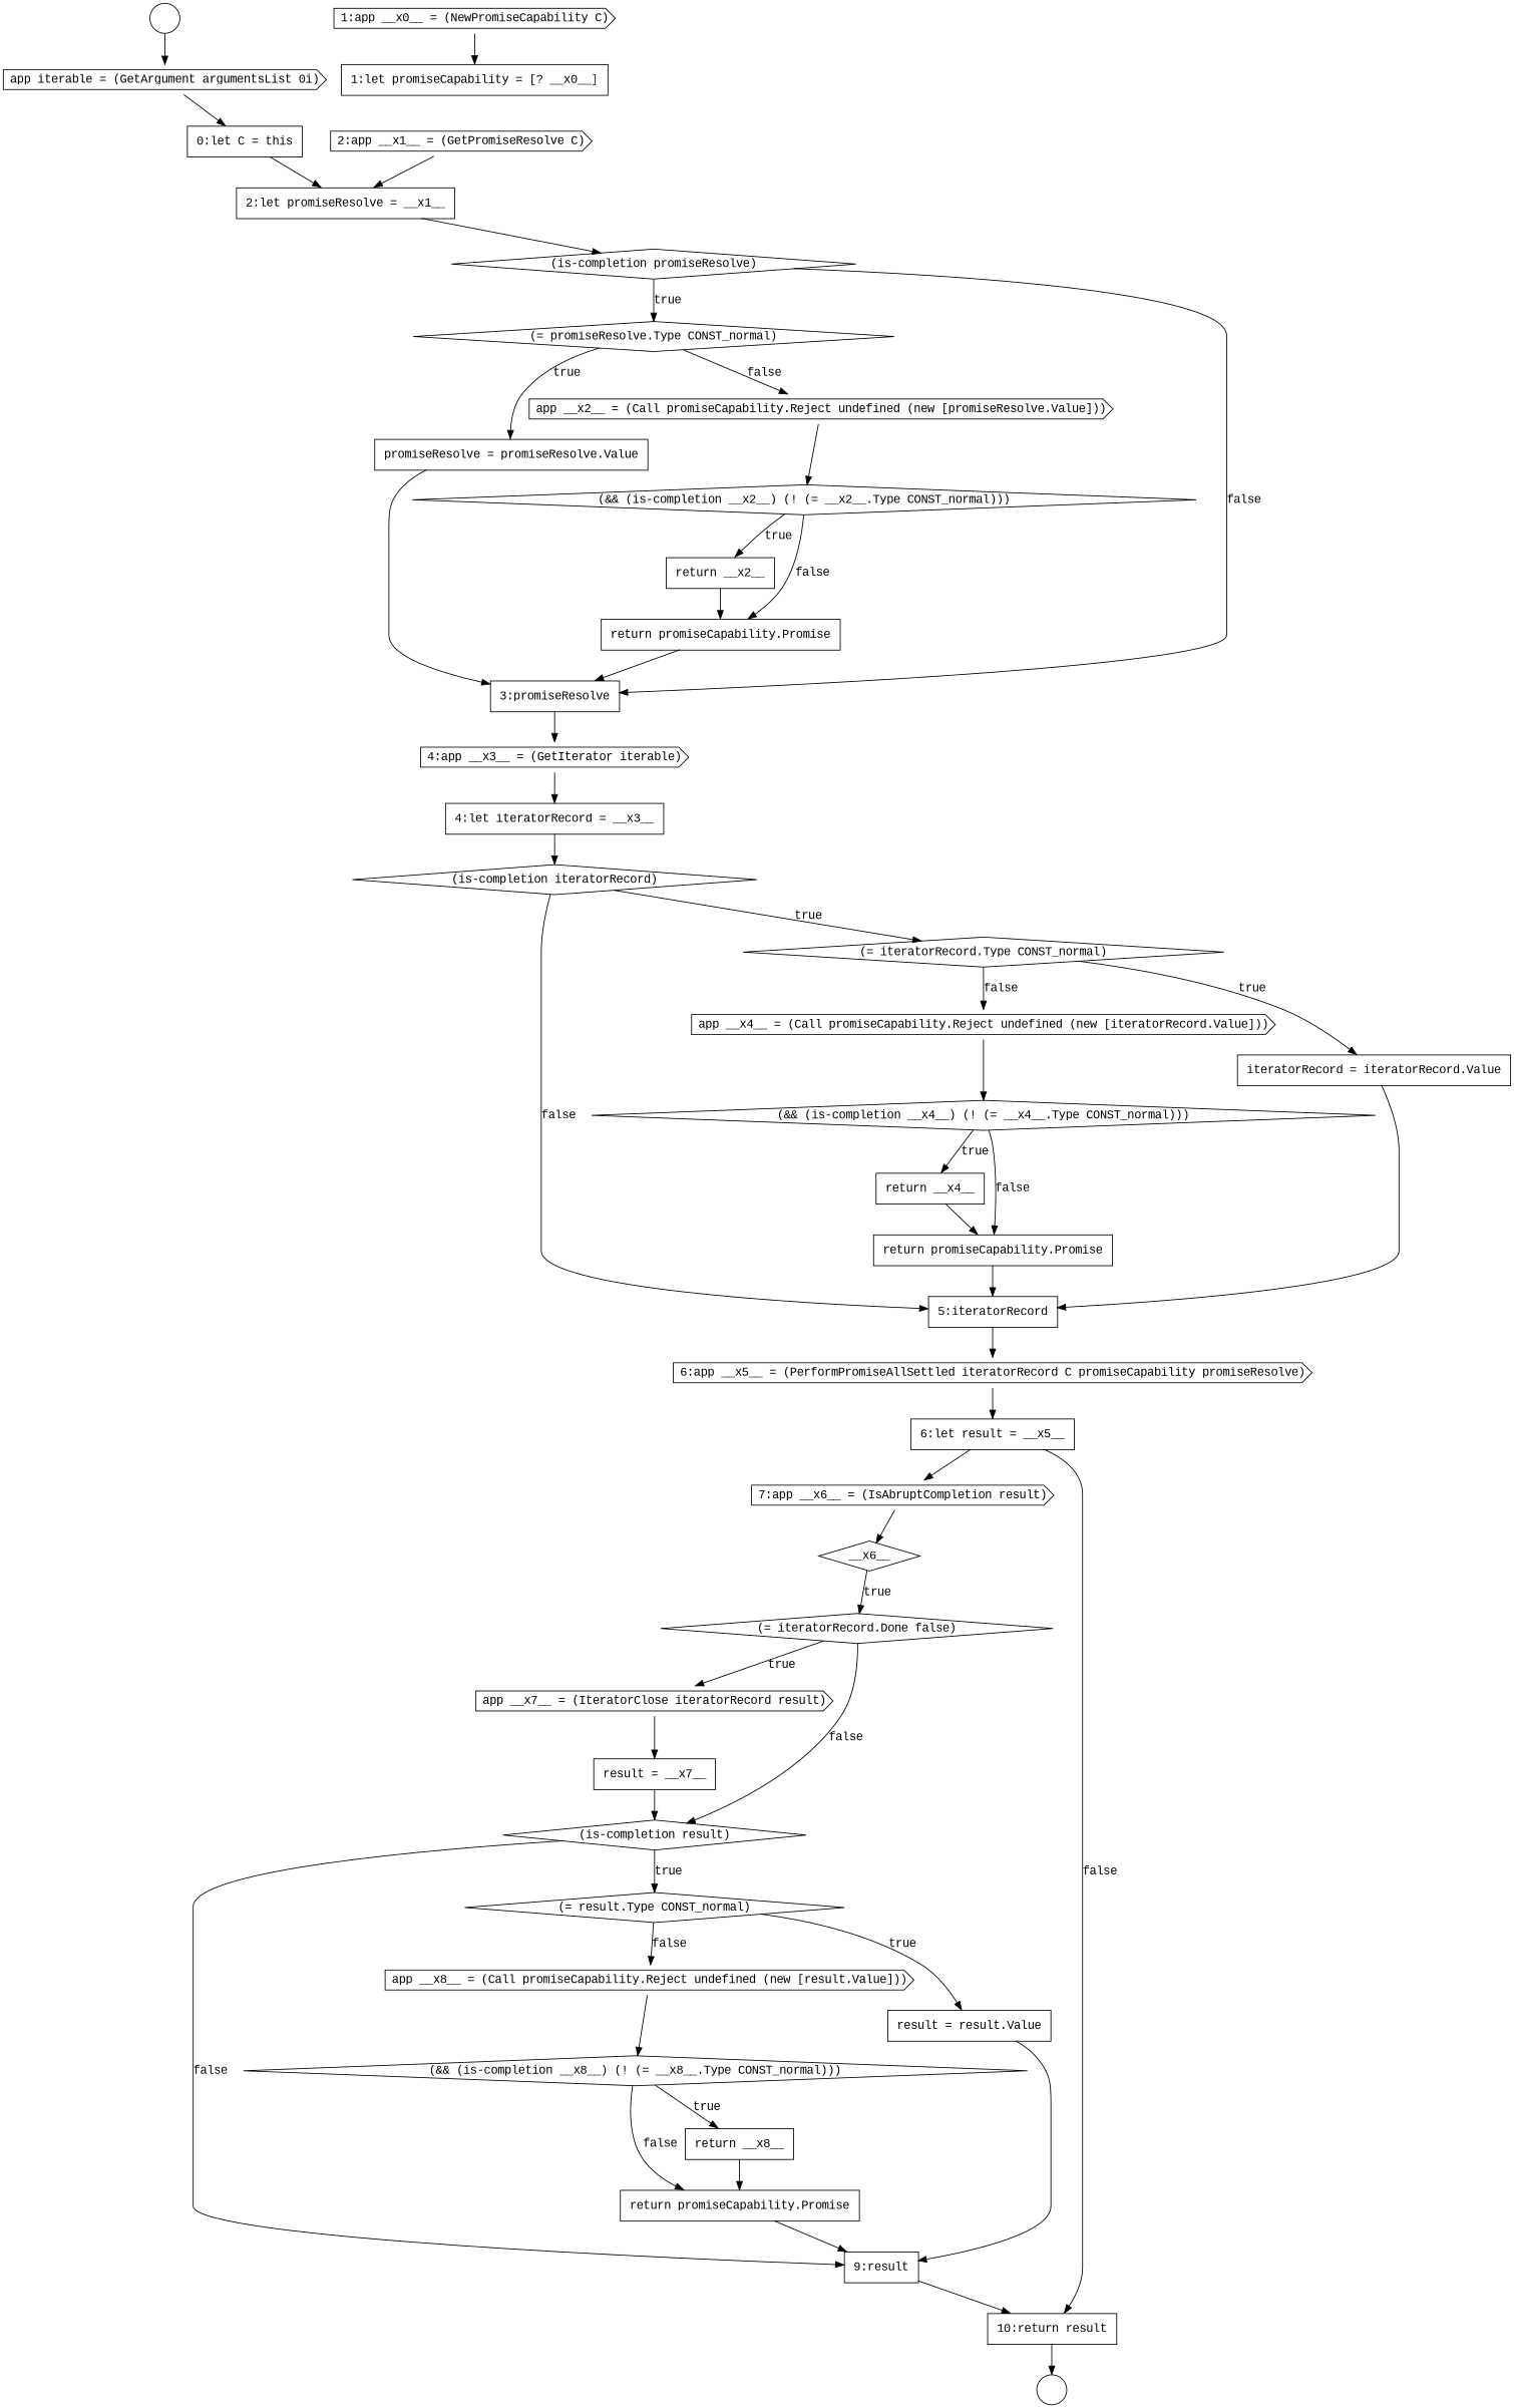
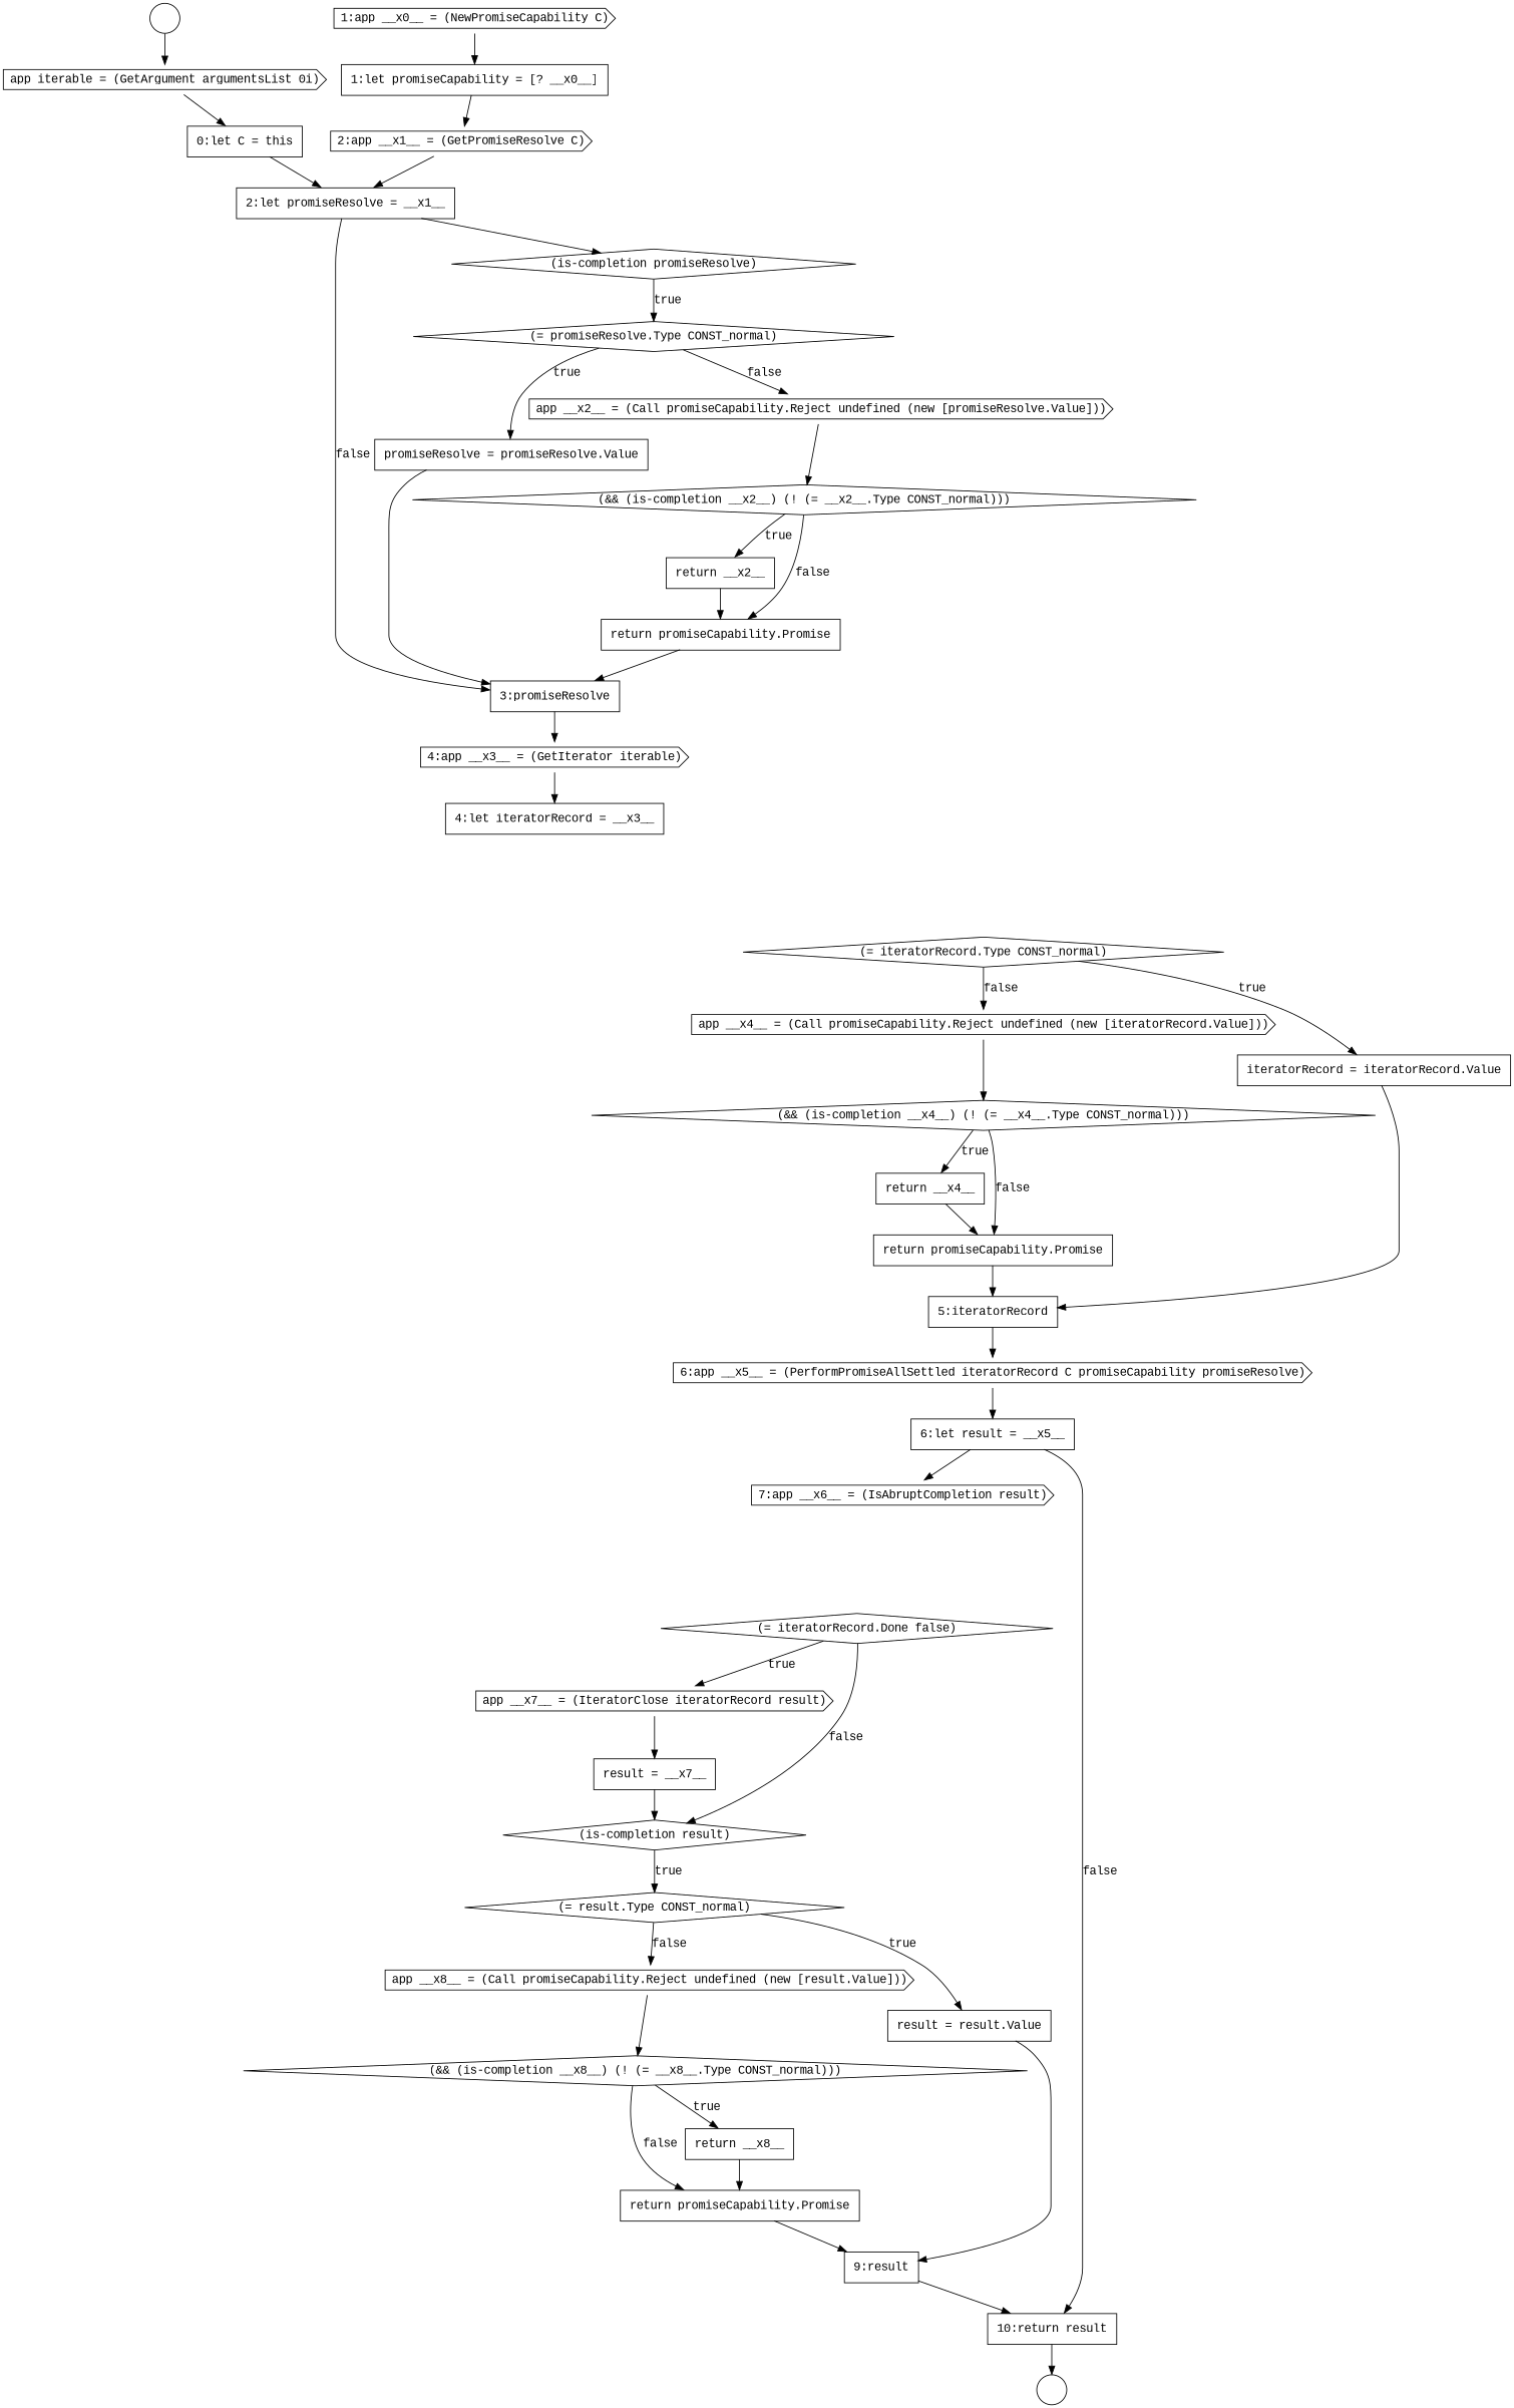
  digraph {
    fontname="Liberation Mono"
    node [color=black fillcolor=white fontname="Liberation Mono" shape=none style=filled]
    edge [color=black fontname="Liberation Mono"]
-   n1 [label=<<font color="black">(is-completion iteratorRecord)</font>> shape=diamond]
    n2 [label=<<font color="black">     <table border="0" cellborder="1" cellspacing="0" cellpadding="10">       <tr><td align="left">5:iteratorRecord</td></tr>     </table>   </font>> margin=0]
    n3 [label=<<font color="black">(= iteratorRecord.Type CONST_normal)</font>> shape=diamond]
    n4 [label=<<font color="black">6:app __x5__ = (PerformPromiseAllSettled iteratorRecord C promiseCapability promiseResolve)</font>> shape=cds]
    n5 [label=<<font color="black">app __x4__ = (Call promiseCapability.Reject undefined (new [iteratorRecord.Value]))</font>> shape=cds]
    n6 [label=<<font color="black">     <table border="0" cellborder="1" cellspacing="0" cellpadding="10">       <tr><td align="left">iteratorRecord = iteratorRecord.Value</td></tr>     </table>   </font>> margin=0]
    n7 [label=" " shape=circle]
    n8 [label=<<font color="black">(= promiseResolve.Type CONST_normal)</font>> shape=diamond]
    n9 [label=<<font color="black">     <table border="0" cellborder="1" cellspacing="0" cellpadding="10">       <tr><td align="left">promiseResolve = promiseResolve.Value</td></tr>     </table>   </font>> margin=0]
    n10 [label=<<font color="black">app __x2__ = (Call promiseCapability.Reject undefined (new [promiseResolve.Value]))</font>> shape=cds]
    n11 [label=<<font color="black">     <table border="0" cellborder="1" cellspacing="0" cellpadding="10">       <tr><td align="left">3:promiseResolve</td></tr>     </table>   </font>> margin=0]
    n12 [label=<<font color="black">(&amp;&amp; (is-completion __x2__) (! (= __x2__.Type CONST_normal)))</font>> shape=diamond]
    n13 [label=<<font color="black">(&amp;&amp; (is-completion __x8__) (! (= __x8__.Type CONST_normal)))</font>> shape=diamond]
    n14 [label=<<font color="black">     <table border="0" cellborder="1" cellspacing="0" cellpadding="10">       <tr><td align="left">return promiseCapability.Promise</td></tr>     </table>   </font>> margin=0]
    n15 [label=<<font color="black">     <table border="0" cellborder="1" cellspacing="0" cellpadding="10">       <tr><td align="left">return __x8__</td></tr>     </table>   </font>> margin=0]
    n16 [label=<<font color="black">     <table border="0" cellborder="1" cellspacing="0" cellpadding="10">       <tr><td align="left">9:result</td></tr>     </table>   </font>> margin=0]
    n17 [label=" " shape=circle]
    n18 [label=<<font color="black">app iterable = (GetArgument argumentsList 0i)</font>> shape=cds]
    n19 [label=<<font color="black">     <table border="0" cellborder="1" cellspacing="0" cellpadding="10">       <tr><td align="left">0:let C = this</td></tr>     </table>   </font>> margin=0]
    n20 [label=<<font color="black">4:app __x3__ = (GetIterator iterable)</font>> shape=cds]
    n21 [label=<<font color="black">     <table border="0" cellborder="1" cellspacing="0" cellpadding="10">       <tr><td align="left">6:let result = __x5__</td></tr>     </table>   </font>> margin=0]
    n22 [label=<<font color="black">7:app __x6__ = (IsAbruptCompletion result)</font>> shape=cds]
    n23 [label=<<font color="black">     <table border="0" cellborder="1" cellspacing="0" cellpadding="10">       <tr><td align="left">10:return result</td></tr>     </table>   </font>> margin=0]
-   n24 [label=<<font color="black">__x6__</font>> shape=diamond]
    n25 [label=<<font color="black">(= iteratorRecord.Done false)</font>> shape=diamond]
    n26 [label=<<font color="black">app __x7__ = (IteratorClose iteratorRecord result)</font>> shape=cds]
    n27 [label=<<font color="black">(is-completion result)</font>> shape=diamond]
    n28 [label=<<font color="black">     <table border="0" cellborder="1" cellspacing="0" cellpadding="10">       <tr><td align="left">result = __x7__</td></tr>     </table>   </font>> margin=0]
    n29 [label=<<font color="black">(= result.Type CONST_normal)</font>> shape=diamond]
    n30 [label=<<font color="black">     <table border="0" cellborder="1" cellspacing="0" cellpadding="10">       <tr><td align="left">return __x4__</td></tr>     </table>   </font>> margin=0]
    n31 [label=<<font color="black">     <table border="0" cellborder="1" cellspacing="0" cellpadding="10">       <tr><td align="left">return promiseCapability.Promise</td></tr>     </table>   </font>> margin=0]
    n32 [label=<<font color="black">     <table border="0" cellborder="1" cellspacing="0" cellpadding="10">       <tr><td align="left">return __x2__</td></tr>     </table>   </font>> margin=0]
    n33 [label=<<font color="black">     <table border="0" cellborder="1" cellspacing="0" cellpadding="10">       <tr><td align="left">return promiseCapability.Promise</td></tr>     </table>   </font>> margin=0]
    n34 [label=<<font color="black">     <table border="0" cellborder="1" cellspacing="0" cellpadding="10">       <tr><td align="left">4:let iteratorRecord = __x3__</td></tr>     </table>   </font>> margin=0]
    n35 [label=<<font color="black">2:app __x1__ = (GetPromiseResolve C)</font>> shape=cds]
    n36 [label=<<font color="black">     <table border="0" cellborder="1" cellspacing="0" cellpadding="10">       <tr><td align="left">2:let promiseResolve = __x1__</td></tr>     </table>   </font>> margin=0]
    n37 [label=<<font color="black">(is-completion promiseResolve)</font>> shape=diamond]
    n38 [label=<<font color="black">(&amp;&amp; (is-completion __x4__) (! (= __x4__.Type CONST_normal)))</font>> shape=diamond]
    n39 [label=<<font color="black">app __x8__ = (Call promiseCapability.Reject undefined (new [result.Value]))</font>> shape=cds]
    n40 [label=<<font color="black">     <table border="0" cellborder="1" cellspacing="0" cellpadding="10">       <tr><td align="left">result = result.Value</td></tr>     </table>   </font>> margin=0]
    n41 [label=<<font color="black">1:app __x0__ = (NewPromiseCapability C)</font>> shape=cds]
    n42 [label=<<font color="black">     <table border="0" cellborder="1" cellspacing="0" cellpadding="10">       <tr><td align="left">1:let promiseCapability = [? __x0__]</td></tr>     </table>   </font>> margin=0]
-   n1 -> n2 [label=<<font color="black">false</font>>]
-   n1 -> n3 [label=<<font color="black">true</font>>]
    n2 -> n4
    n3 -> n5 [label=<<font color="black">false</font>>]
    n3 -> n6 [label=<<font color="black">true</font>>]
    n4 -> n21
    n5 -> n38
    n6 -> n2
    n8 -> n9 [label=<<font color="black">true</font>>]
    n8 -> n10 [label=<<font color="black">false</font>>]
    n9 -> n11
    n10 -> n12
    n11 -> n20
    n12 -> n32 [label=<<font color="black">true</font>>]
    n12 -> n33 [label=<<font color="black">false</font>>]
    n13 -> n14 [label=<<font color="black">false</font>>]
    n13 -> n15 [label=<<font color="black">true</font>>]
    n14 -> n16
    n15 -> n14
    n16 -> n23
    n17 -> n18
    n18 -> n19
    n19 -> n36
    n20 -> n34
    n21 -> n22
    n21 -> n23 [label=<<font color="black">false</font>>]
-   n22 -> n24
    n23 -> n7
-   n24 -> n25 [label=<<font color="black">true</font>>]
    n25 -> n26 [label=<<font color="black">true</font>>]
    n25 -> n27 [label=<<font color="black">false</font>>]
    n26 -> n28
-   n27 -> n16 [label=<<font color="black">false</font>>]
    n27 -> n29 [label=<<font color="black">true</font>>]
    n28 -> n27
    n29 -> n39 [label=<<font color="black">false</font>>]
    n29 -> n40 [label=<<font color="black">true</font>>]
    n30 -> n31
    n31 -> n2
    n32 -> n33
    n33 -> n11
-   n34 -> n1
    n35 -> n36
    n36 -> n37
    n37 -> n8 [label=<<font color="black">true</font>>]
-   n37 -> n11 [label=<<font color="black">false</font>>]
+   n36 -> n11 [label=<<font color="black">false</font>>]
    n38 -> n30 [label=<<font color="black">true</font>>]
    n38 -> n31 [label=<<font color="black">false</font>>]
    n39 -> n13
    n40 -> n16
    n41 -> n42
+   n42 -> n35
  }
